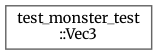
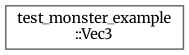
  digraph {
    rankdir=LR
    fontname=Merriweather
-   n1 [color=grey40 fillcolor=white fontname=Merriweather fontsize=10 height=0.2 label="test_monster_test\l::Vec3" shape=box style=filled width=0.4]
+   n1 [color=grey40 fillcolor=white fontname=Merriweather fontsize=10 height=0.2 label="test_monster_example\l::Vec3" shape=box style=filled width=0.4]
  }
